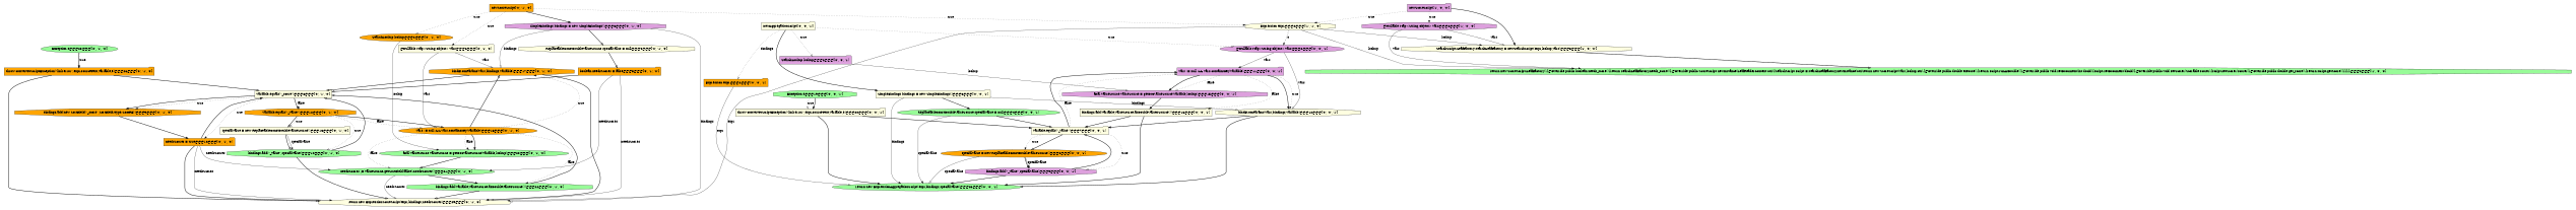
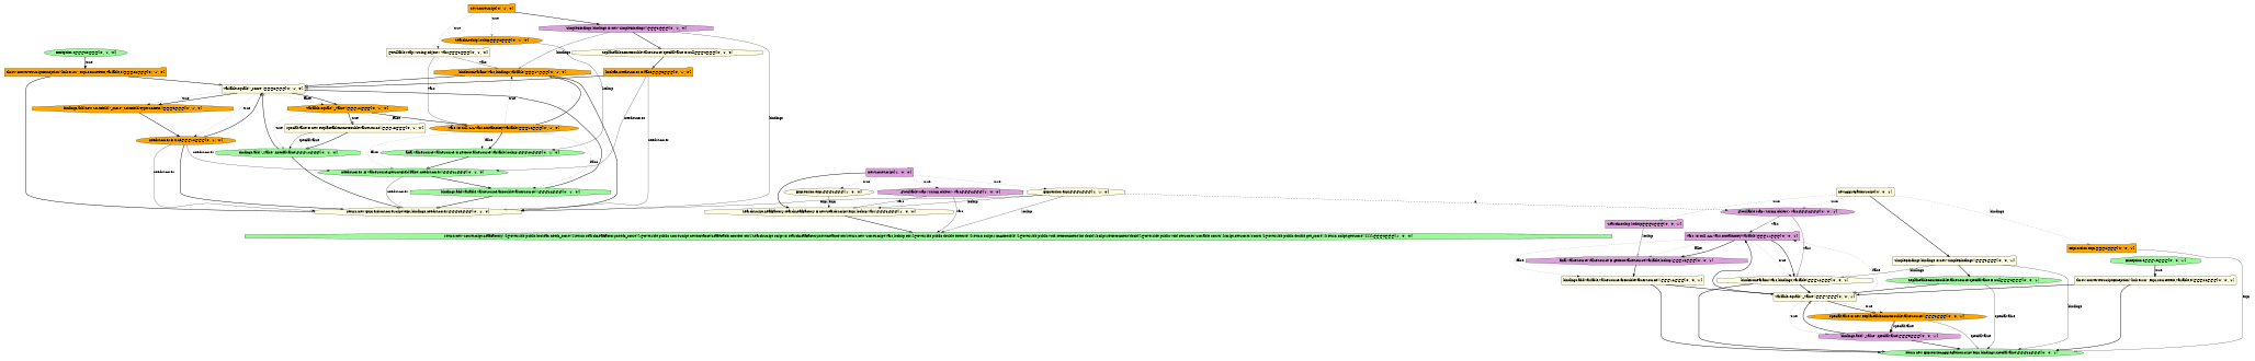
  digraph {
    node [fillcolor=lightyellow shape=octagon style=filled]
    edge [arrowhead=normal style=bold]
    n1 [fillcolor=orange label="bindFromParams(vars,bindings,variable)@@@17@@@['0', '1', '0']"]
    n2 [label="variable.equals(\"_score\")@@@8@@@['0', '1', '0']" shape=folder]
    n3 [label="return new ExpressionScoreScript(expr,bindings,needsScores)@@@29@@@['0', '1', '0']"]
-   n4 [fillcolor=orange label="needsScores = true@@@10@@@['0', '1', '0']" shape=folder]
+   n4 [fillcolor=orange label="needsScores = true@@@10@@@['0', '1', '0']" shape=ellipse]
    n5 [fillcolor=orange label="variable.equals(\"_value\")@@@12@@@['0', '1', '0']"]
    n6 [fillcolor=orange label="bindings.add(new SortField(\"_score\",SortField.Type.SCORE))@@@9@@@['0', '1', '0']"]
    n7 [fillcolor=palegreen label="Exception e@@@25@@@['0', '1', '0']" shape=ellipse]
    n8 [fillcolor=orange label="throw convertToScriptException(\"link error\",expr.sourceText,variable,e)@@@26@@@['0', '1', '0']" shape=folder]
    n9 [fillcolor=orange label="SearchLookup lookup@@@2@@@['0', '1', '0']" shape=ellipse]
    n10 [fillcolor=palegreen label="final ValueSource valueSource = getDocValueSource(variable,lookup)@@@20@@@['0', '1', '0']" shape=ellipse]
    n11 [fillcolor=palegreen label="needsScores |= valueSource.getSortField(false).needsScores()@@@21@@@['0', '1', '0']" shape=ellipse]
    n12 [fillcolor=plum label="newScoreScript['1', '0', '0']" shape=folder]
    n13 [label="SearchScript.LeafFactory searchLeafFactory = newSearchScript(expr,lookup,vars)@@@3@@@['1', '0', '0']"]
+   n14 [label="Expression expr@@@2@@@['1', '0', '0']" shape=ellipse]
    n15 [label="Expression expr@@@2@@@['1', '1', '0']"]
    n16 [fillcolor=plum label="@Nullable Map<String,Object> vars@@@2@@@['1', '0', '0']"]
    n17 [fillcolor=palegreen label="return new ScoreScript.LeafFactory(){@Override public boolean needs_score(){return searchLeafFactory.needs_score()}@Override public ScoreScript newInstance(LeafReaderContext ctx){SearchScript script = searchLeafFactory.newInstance(ctx)return new ScoreScript(vars,lookup,ctx){@Override public double execute(){return script.runAsDouble()}@Override public void setDocument(int docid){script.setDocument(docid)}@Override public void setScorer(Scorable scorer){script.setScorer(scorer)}@Override public double get_score(){return script.getScore()}}}}@@@4@@@['1', '0', '0']"]
    n18 [fillcolor=plum label="@Nullable Map<String,Object> vars@@@2@@@['0', '0', '1']" shape=ellipse]
    n19 [fillcolor=palegreen label="bindings.add(variable,valueSource.asDoubleValuesSource())@@@22@@@['0', '1', '0']"]
    n20 [fillcolor=plum label="vars != null && vars.containsKey(variable)@@@11@@@['0', '0', '1']" shape=folder]
    n21 [label="bindings.add(variable,valueSource.asDoubleValuesSource())@@@16@@@['0', '0', '1']" shape=folder]
    n22 [fillcolor=plum label="final ValueSource valueSource = getDocValueSource(variable,lookup)@@@15@@@['0', '0', '1']"]
    n23 [label="bindFromParams(vars,bindings,variable)@@@12@@@['0', '0', '1']"]
    n24 [fillcolor=palegreen label="return new ExpressionAggregationScript(expr,bindings,specialValue)@@@23@@@['0', '0', '1']" shape=ellipse]
    n25 [label="variable.equals(\"_value\")@@@7@@@['0', '0', '1']" shape=folder]
    n26 [label="SimpleBindings bindings = new SimpleBindings()@@@3@@@['0', '0', '1']" shape=folder]
    n27 [fillcolor=palegreen label="ReplaceableConstDoubleValueSource specialValue = null@@@4@@@['0', '0', '1']" shape=ellipse]
    n28 [label="newAggregationScript['0', '0', '1']" shape=folder]
    n29 [fillcolor=plum label="SearchLookup lookup@@@2@@@['0', '0', '1']" shape=folder]
    n30 [fillcolor=orange label="Expression expr@@@2@@@['0', '0', '1']" shape=folder]
    n31 [label="throw convertToScriptException(\"link error\",expr.sourceText,variable,e)@@@20@@@['0', '0', '1']" shape=folder]
    n32 [fillcolor=orange label="specialValue = new ReplaceableConstDoubleValueSource()@@@8@@@['0', '0', '1']" shape=ellipse]
    n33 [fillcolor=plum label="bindings.add(\"_value\",specialValue)@@@9@@@['0', '0', '1']"]
    n34 [fillcolor=orange label="boolean needsScores = false@@@5@@@['0', '1', '0']" shape=folder]
    n35 [label="@Nullable Map<String,Object> vars@@@2@@@['0', '1', '0']" shape=folder]
    n36 [fillcolor=orange label="vars != null && vars.containsKey(variable)@@@16@@@['0', '1', '0']" shape=ellipse]
    n37 [fillcolor=palegreen label="bindings.add(\"_value\",specialValue)@@@14@@@['0', '1', '0']"]
    n38 [label="specialValue = new ReplaceableConstDoubleValueSource()@@@13@@@['0', '1', '0']" shape=folder]
    n39 [fillcolor=orange label="newScoreScript['0', '1', '0']" shape=folder]
    n40 [fillcolor=plum label="SimpleBindings bindings = new SimpleBindings()@@@3@@@['0', '1', '0']"]
    n41 [label="ReplaceableConstDoubleValueSource specialValue = null@@@4@@@['0', '1', '0']"]
    n42 [fillcolor=palegreen label="Exception e@@@19@@@['0', '0', '1']"]
    n1 -> n2 [arrowhead=onormal]
    n1 -> n3
    n2 -> n4 [label=true style=dotted]
    n2 -> n5 [arrowhead=onormal]
    n2 -> n5 [label=false style=dotted]
    n2 -> n6
    n2 -> n6 [label=true style=dotted]
    n4 -> n2
    n4 -> n3 [arrowhead=onormal]
    n4 -> n3 [label=needsScores style=solid]
    n4 -> n11 [label=needsScores style=solid]
    n5 -> n36 [arrowhead=onormal]
    n5 -> n36 [arrowhead=onormal label=false style=dotted]
    n5 -> n37 [arrowhead=onormal label=true style=dotted]
    n5 -> n38 [arrowhead=onormal]
    n5 -> n38 [arrowhead=onormal label=true style=dotted]
    n6 -> n4
    n7 -> n8 [arrowhead=onormal label=true style=dotted]
    n7 -> n8
    n8 -> n2 [arrowhead=onormal]
    n8 -> n3 [arrowhead=onormal]
    n9 -> n10 [label=lookup style=solid]
    n10 -> n11 [arrowhead=onormal]
    n11 -> n3 [arrowhead=onormal label=needsScores style=solid]
    n11 -> n19
    n12 -> n13
+   n12 -> n14 [label=true style=dotted]
    n12 -> n15 [label=true style=dotted]
    n12 -> n16 [label=true style=dotted]
    n13 -> n17 [arrowhead=onormal]
+   n14 -> n13 [label=expr style=solid]
    n15 -> n3 [label=expr style=solid]
    n15 -> n13 [label=lookup style=solid]
    n15 -> n17 [label=lookup style=solid]
    n15 -> n18 [label=0 style=dashed]
    n16 -> n13 [arrowhead=onormal label=vars style=solid]
    n16 -> n17 [label=vars style=solid]
    n18 -> n20 [label=vars style=solid]
    n18 -> n23 [arrowhead=onormal label=vars style=solid]
    n19 -> n2 [arrowhead=onormal]
    n19 -> n3 [arrowhead=onormal]
    n20 -> n21 [label=false style=dotted]
    n20 -> n22 [arrowhead=onormal label=false style=dotted]
    n20 -> n22
    n20 -> n23
    n20 -> n23 [label=true style=dotted]
    n21 -> n24
    n21 -> n25
    n22 -> n21
    n23 -> n24 [arrowhead=onormal]
    n23 -> n25
    n25 -> n20
    n25 -> n20 [label=false style=dotted]
    n25 -> n32 [arrowhead=onormal]
    n25 -> n32 [label=true style=dotted]
    n25 -> n33 [arrowhead=onormal label=true style=dotted]
    n26 -> n23 [arrowhead=onormal label=bindings style=solid]
    n26 -> n24 [label=bindings style=solid]
    n26 -> n27
    n27 -> n24 [label=specialValue style=solid]
    n27 -> n25 [arrowhead=onormal]
    n28 -> n18 [arrowhead=onormal label=true style=dotted]
    n28 -> n26
    n28 -> n29 [arrowhead=onormal label=true style=dotted]
    n28 -> n30 [arrowhead=onormal label=bindings style=dotted]
    n29 -> n22 [arrowhead=onormal label=lookup style=solid]
    n30 -> n24 [arrowhead=onormal label=expr style=solid]
    n31 -> n24
    n31 -> n25
    n32 -> n24 [arrowhead=onormal label=specialValue style=solid]
    n32 -> n33 [label=specialValue style=solid]
    n32 -> n33
    n33 -> n24
    n33 -> n25 [arrowhead=onormal]
    n34 -> n2 [arrowhead=onormal]
    n34 -> n3 [arrowhead=onormal label=needsScores style=solid]
    n34 -> n11 [label=needsScores style=solid]
    n35 -> n1 [arrowhead=onormal label=vars style=solid]
    n35 -> n36 [arrowhead=onormal label=vars style=solid]
    n36 -> n1 [label=true style=dotted]
    n36 -> n1 [arrowhead=onormal]
    n36 -> n10
    n36 -> n10 [label=false style=dotted]
    n36 -> n11 [arrowhead=onormal label=false style=dotted]
    n36 -> n19 [label=false style=dotted]
    n37 -> n2 [arrowhead=onormal]
    n37 -> n3 [arrowhead=onormal]
    n38 -> n37 [arrowhead=onormal]
    n38 -> n37 [label=specialValue style=solid]
    n39 -> n9 [arrowhead=onormal label=true style=dotted]
-   n39 -> n15 [label=true style=dotted]
    n39 -> n35 [label=true style=dotted]
    n39 -> n40
    n40 -> n1 [arrowhead=onormal label=bindings style=solid]
    n40 -> n3 [arrowhead=onormal label=bindings style=solid]
    n40 -> n41 [arrowhead=onormal]
    n41 -> n34 [arrowhead=onormal]
    n42 -> n31
    n42 -> n31 [arrowhead=onormal label=true style=dotted]
  }
